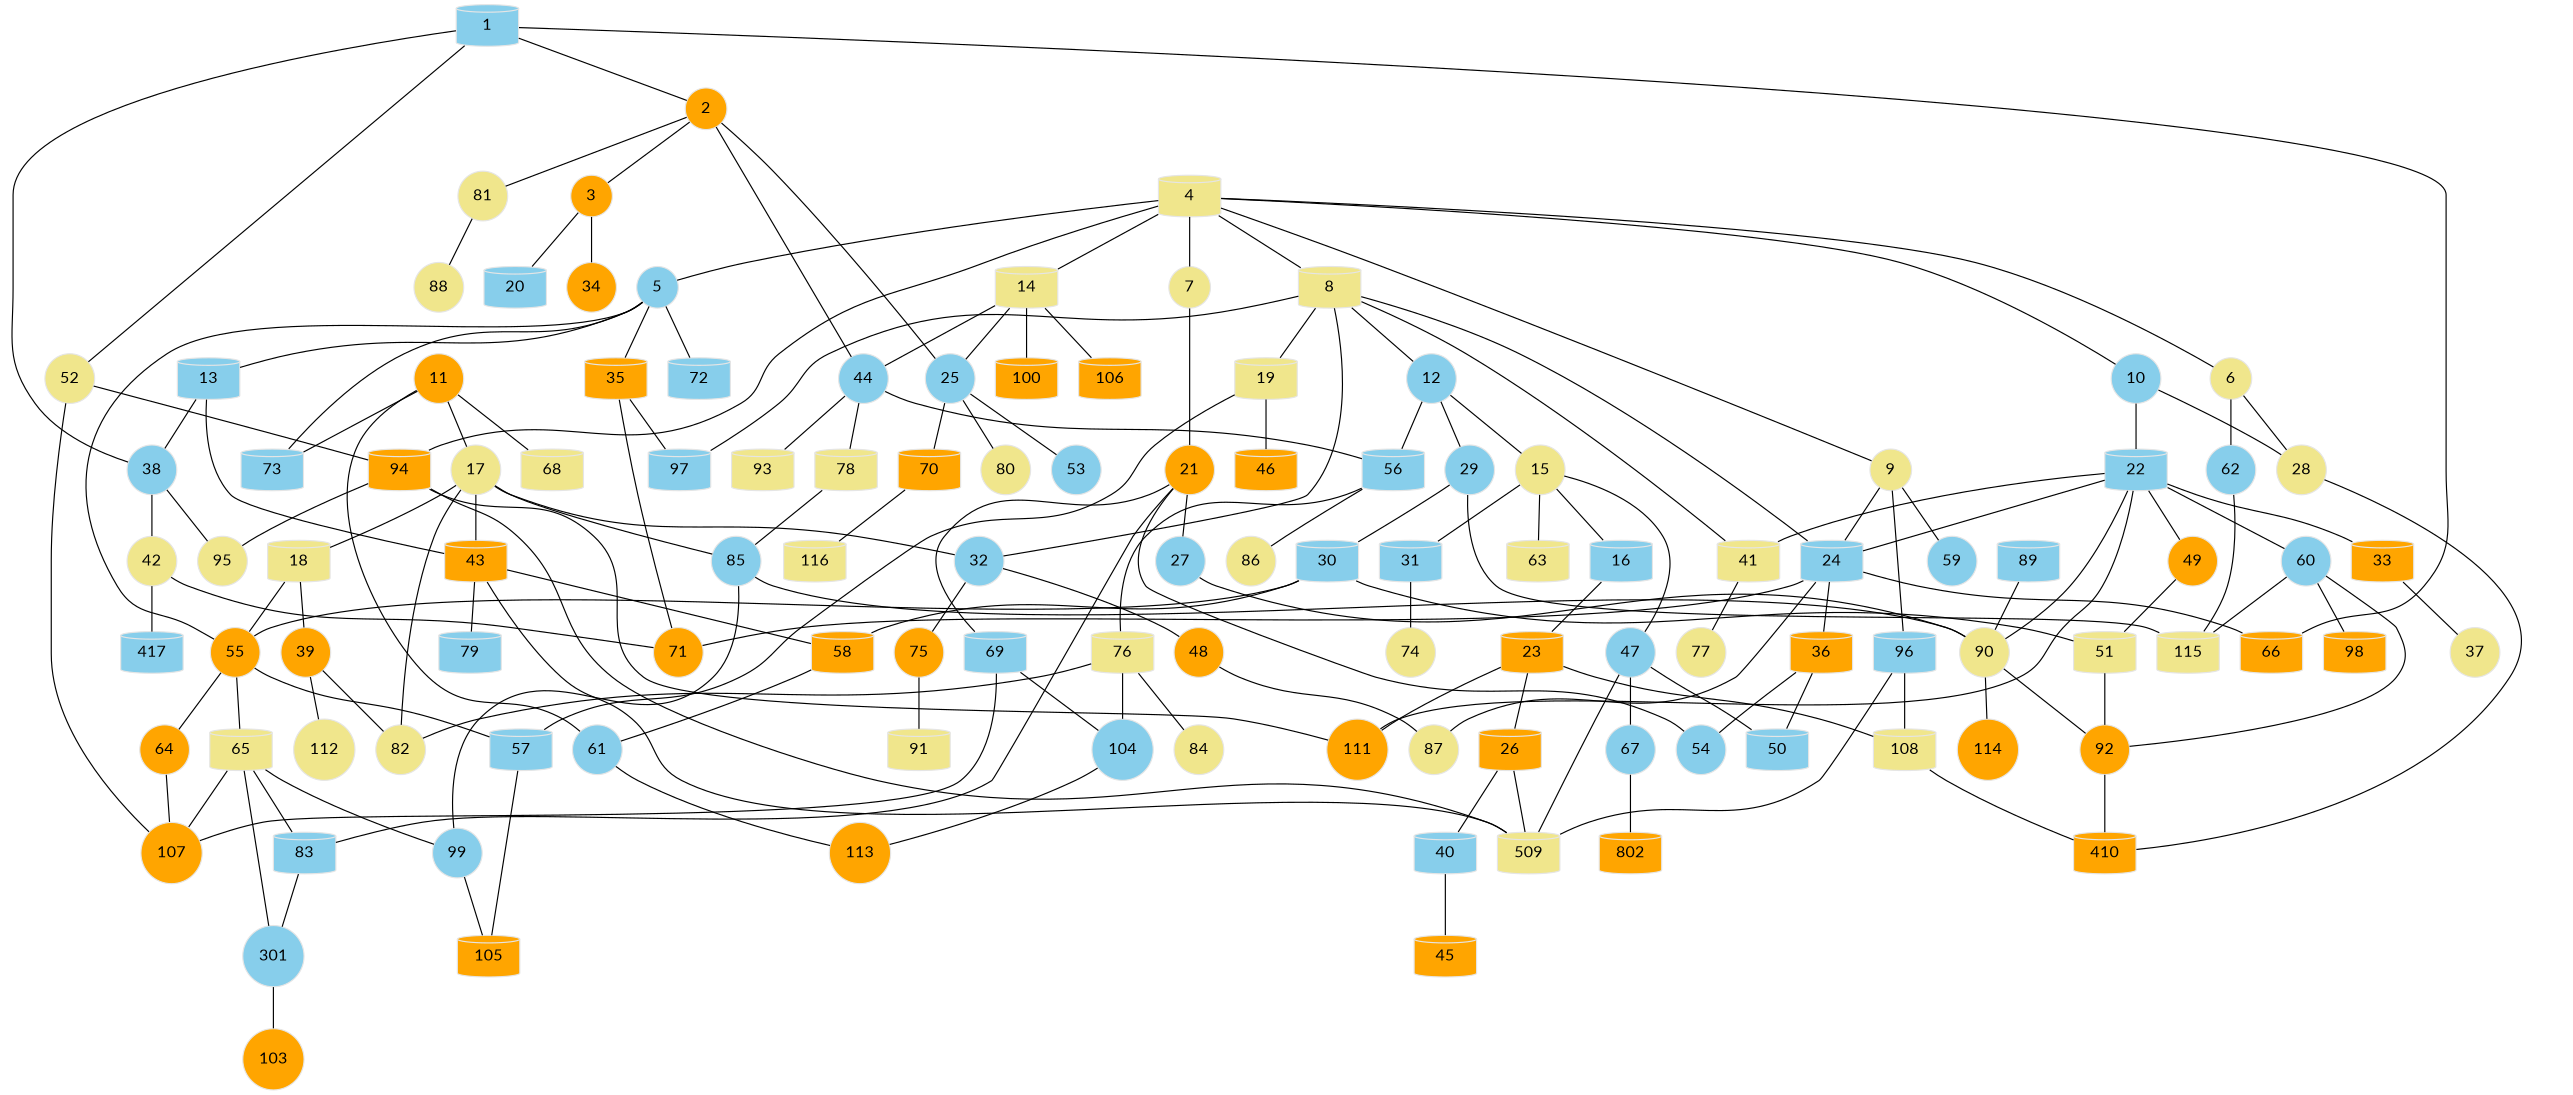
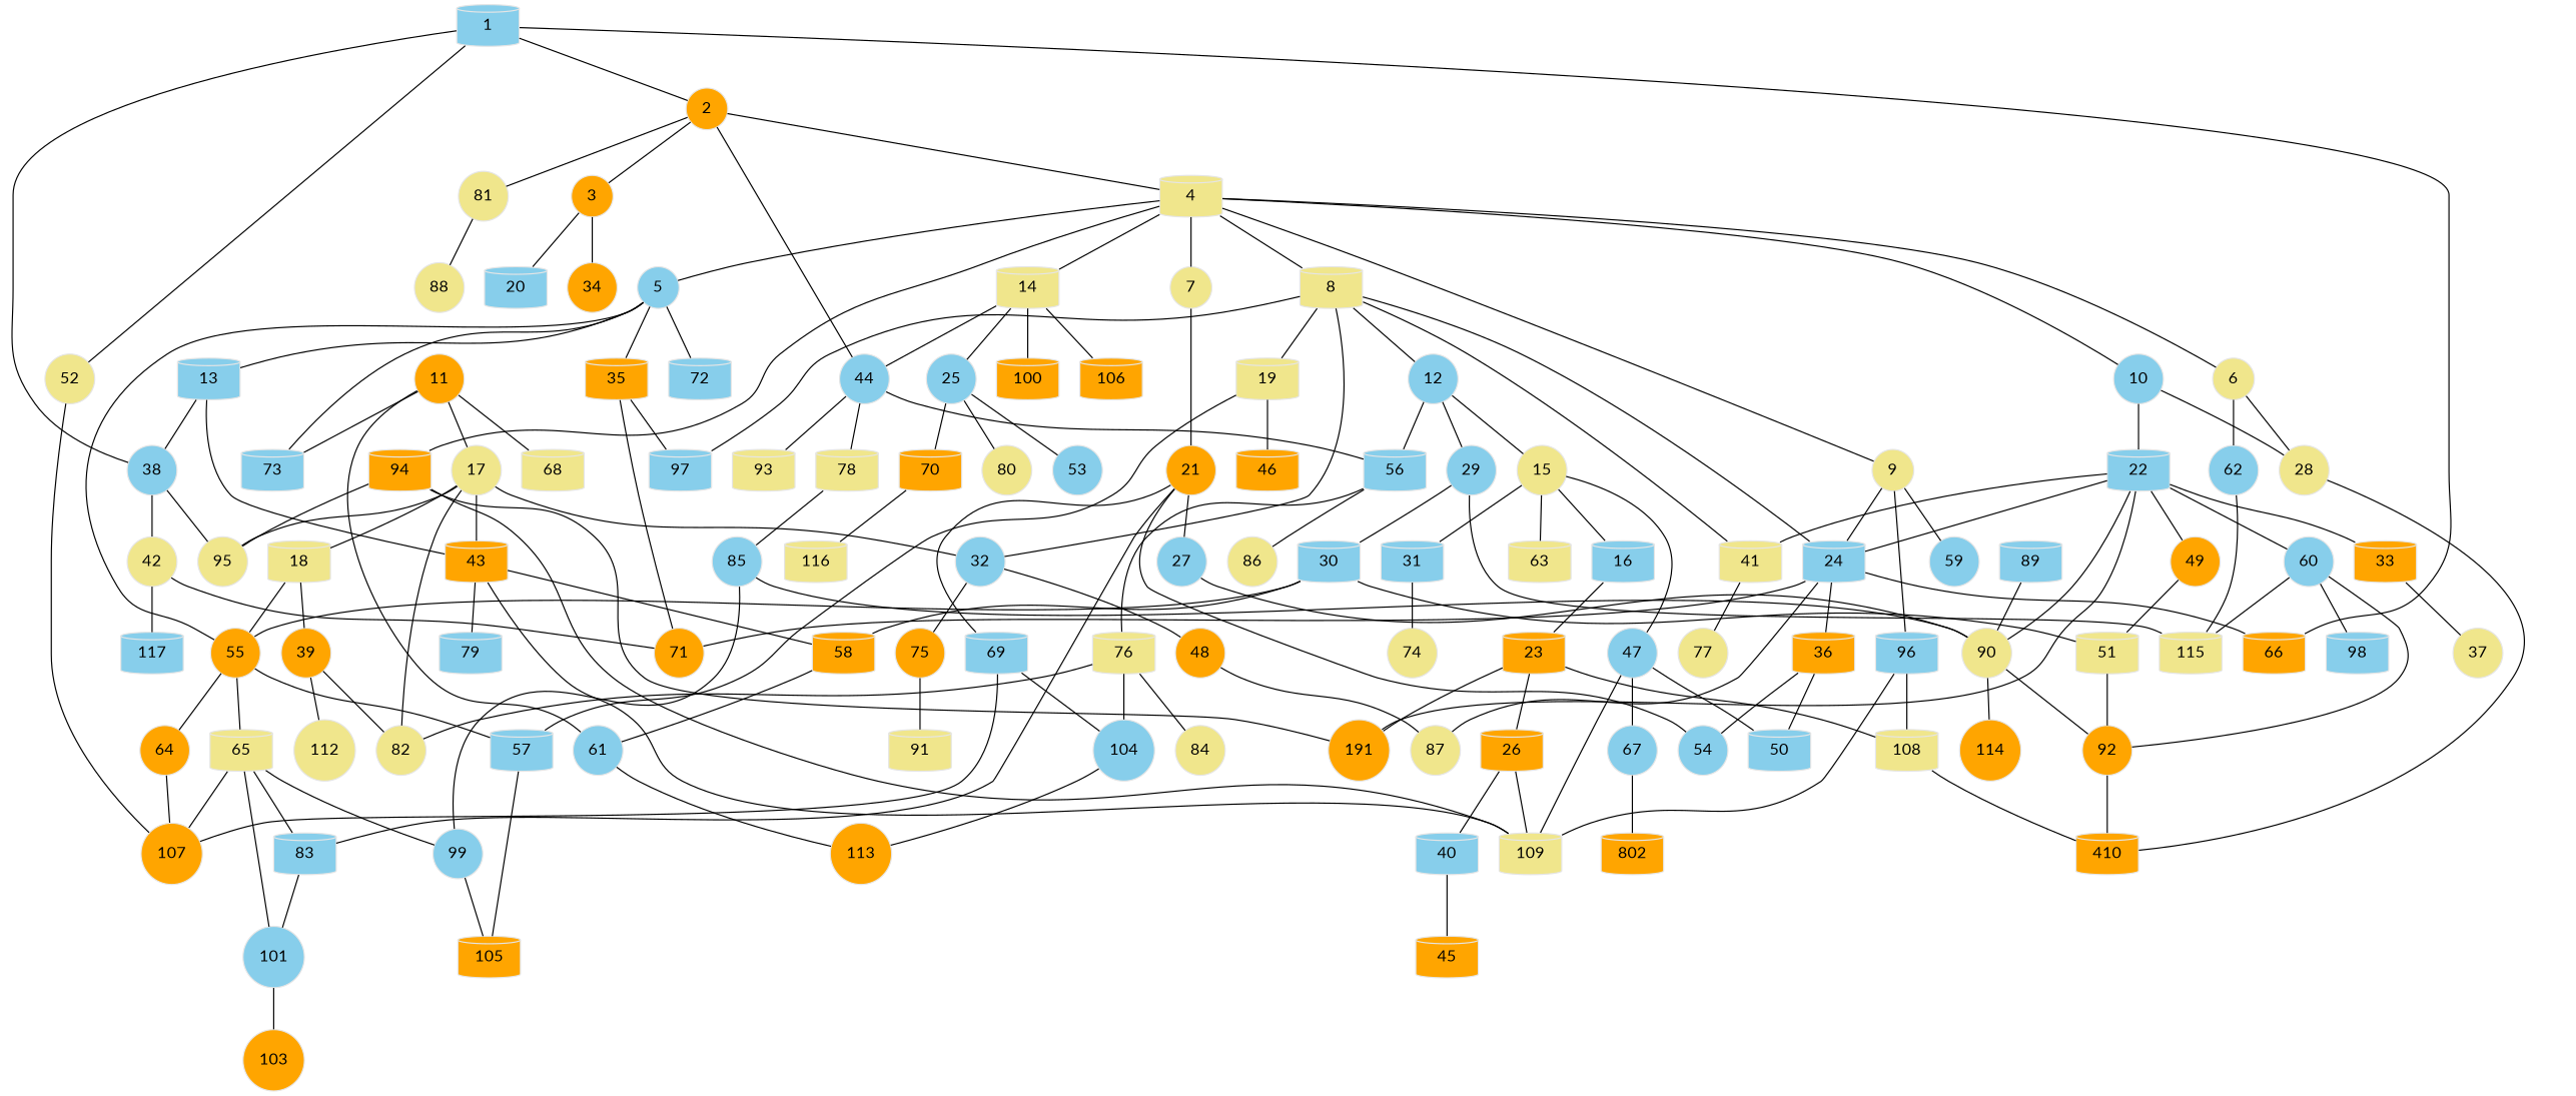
  graph {
    fontname=Lato
    node [color=gray90 fillcolor=skyblue fontname=Lato shape=circle style=filled]
    edge [fontname=Lato]
    1 [shape=cylinder]
    2 [fillcolor=orange]
    38
    52 [fillcolor=khaki]
    66 [fillcolor=orange shape=cylinder]
    3 [fillcolor=orange]
    4 [fillcolor=khaki shape=cylinder]
    44
    81 [fillcolor=khaki]
    42 [fillcolor=khaki]
    95 [fillcolor=khaki]
    94 [fillcolor=orange shape=cylinder]
    107 [fillcolor=orange]
    20 [shape=cylinder]
    34 [fillcolor=orange]
    5
    6 [fillcolor=khaki]
    7 [fillcolor=khaki]
    8 [fillcolor=khaki shape=cylinder]
    9 [fillcolor=khaki]
    10
    14 [fillcolor=khaki shape=cylinder]
    56 [shape=cylinder]
    78 [fillcolor=khaki shape=cylinder]
    93 [fillcolor=khaki shape=cylinder]
    88 [fillcolor=khaki]
    13 [shape=cylinder]
    35 [fillcolor=orange shape=cylinder]
    55 [fillcolor=orange]
    72 [shape=cylinder]
    73 [shape=cylinder]
    28 [fillcolor=khaki]
    62
    21 [fillcolor=orange]
    12
    19 [fillcolor=khaki shape=cylinder]
    24 [shape=cylinder]
    32
    41 [fillcolor=khaki shape=cylinder]
    97 [shape=cylinder]
    59
    96 [shape=cylinder]
    22 [shape=cylinder]
    25
    100 [fillcolor=orange shape=cylinder]
    106 [fillcolor=orange shape=cylinder]
-   111 [fillcolor=orange]
-   109 [fillcolor=khaki shape=cylinder label=509]
+   111 [fillcolor=orange label=191]
+   109 [fillcolor=khaki shape=cylinder]
    11 [fillcolor=orange]
    17 [fillcolor=khaki]
    61
    68 [fillcolor=khaki shape=cylinder]
    43 [fillcolor=orange shape=cylinder]
    71 [fillcolor=orange]
    57 [shape=cylinder]
    64 [fillcolor=orange]
    65 [fillcolor=khaki shape=cylinder]
    n58 [fillcolor=orange label=410 shape=cylinder]
    115 [fillcolor=khaki shape=cylinder]
    27
    54
    69 [shape=cylinder]
    83 [shape=cylinder]
    15 [fillcolor=khaki]
    29
    46 [fillcolor=orange shape=cylinder]
    36 [fillcolor=orange shape=cylinder]
    87 [fillcolor=khaki]
    48 [fillcolor=orange]
    75 [fillcolor=orange]
    77 [fillcolor=khaki]
    108 [fillcolor=khaki shape=cylinder]
    33 [fillcolor=orange shape=cylinder]
    49 [fillcolor=orange]
    60
    90 [fillcolor=khaki]
    18 [fillcolor=khaki shape=cylinder]
    82 [fillcolor=khaki]
    85
    113 [fillcolor=orange]
    16 [shape=cylinder]
    31 [shape=cylinder]
    47
    63 [fillcolor=khaki shape=cylinder]
    30 [shape=cylinder]
    76 [fillcolor=khaki shape=cylinder]
    86 [fillcolor=khaki]
    58 [fillcolor=orange shape=cylinder]
    79 [shape=cylinder]
    53
    70 [fillcolor=orange shape=cylinder]
    80 [fillcolor=khaki]
    23 [fillcolor=orange shape=cylinder]
    74 [fillcolor=khaki]
    50 [shape=cylinder]
    67
    26 [fillcolor=orange shape=cylinder]
    39 [fillcolor=orange]
    99
    112 [fillcolor=khaki]
    105 [fillcolor=orange shape=cylinder]
    104
    37 [fillcolor=khaki]
    51 [fillcolor=khaki shape=cylinder]
    92 [fillcolor=orange]
-   98 [fillcolor=orange shape=cylinder]
+   98 [shape=cylinder]
    114 [fillcolor=orange]
    40 [shape=cylinder]
    116 [fillcolor=khaki shape=cylinder]
    45 [fillcolor=orange shape=cylinder]
    91 [fillcolor=khaki shape=cylinder]
-   117 [shape=cylinder label=417]
+   117 [shape=cylinder]
    n113 [fillcolor=orange label=802 shape=cylinder]
-   101 [label=301]
+   101
    89 [shape=cylinder]
    84 [fillcolor=khaki]
    103 [fillcolor=orange]
    1 -- 2
    1 -- 38
    1 -- 52
    1 -- 66
    2 -- 3
-   2 -- 25
+   2 -- 4
    2 -- 44
    2 -- 81
    38 -- 42
    38 -- 95
-   52 -- 94
    52 -- 107
    3 -- 20
    3 -- 34
    4 -- 94
    4 -- 5
    4 -- 6
    4 -- 7
    4 -- 8
    4 -- 9
    4 -- 10
    4 -- 14
    44 -- 56
    44 -- 78
    44 -- 93
    81 -- 88
    42 -- 71
    42 -- 117
    94 -- 95
    94 -- 111
    94 -- 109
    5 -- 13
    5 -- 35
    5 -- 55
    5 -- 72
    5 -- 73
    6 -- 28
    6 -- 62
    7 -- 21
    8 -- 12
    8 -- 19
    8 -- 24
    8 -- 32
    8 -- 41
    8 -- 97
    9 -- 24
    9 -- 59
    9 -- 96
    10 -- 28
    10 -- 22
    14 -- 44
    14 -- 25
    14 -- 100
    14 -- 106
    56 -- 76
    56 -- 86
    78 -- 85
    13 -- 38
    13 -- 43
    35 -- 97
    35 -- 71
    55 -- 57
    55 -- 64
    55 -- 65
    28 -- n58
    62 -- 115
    21 -- 27
    21 -- 54
    21 -- 69
    21 -- 83
    12 -- 56
    12 -- 15
    12 -- 29
    19 -- 57
    19 -- 46
    24 -- 66
    24 -- 71
    24 -- 36
    24 -- 87
    32 -- 48
    32 -- 75
    41 -- 77
    96 -- 109
    96 -- 108
    22 -- 24
    22 -- 41
    22 -- 111
    22 -- 33
    22 -- 49
    22 -- 60
    22 -- 90
    25 -- 53
    25 -- 70
    25 -- 80
    11 -- 73
    11 -- 17
    11 -- 61
    11 -- 68
    17 -- 32
    17 -- 43
    17 -- 18
    17 -- 82
-   17 -- 85
+   17 -- 95
    61 -- 113
    43 -- 109
    43 -- 58
    43 -- 79
    57 -- 105
    64 -- 107
    65 -- 107
    65 -- 83
    65 -- 99
    65 -- 101
    27 -- 90
    69 -- 107
    69 -- 104
    83 -- 101
    15 -- 16
    15 -- 31
    15 -- 47
    15 -- 63
    29 -- 115
    29 -- 30
    36 -- 54
    36 -- 50
    48 -- 87
    75 -- 91
    108 -- n58
    33 -- 37
    49 -- 51
    60 -- 115
    60 -- 92
    60 -- 98
    90 -- 92
    90 -- 114
    18 -- 55
    18 -- 39
    85 -- 90
    85 -- 99
    16 -- 23
    31 -- 74
    47 -- 109
    47 -- 50
    47 -- 67
    30 -- 55
    30 -- 58
    30 -- 51
    76 -- 82
    76 -- 104
    76 -- 84
    58 -- 61
    70 -- 116
    23 -- 111
    23 -- 108
    23 -- 26
    67 -- n113
    26 -- 109
    26 -- 40
    39 -- 82
    39 -- 112
    99 -- 105
    104 -- 113
    51 -- 92
    92 -- n58
    40 -- 45
    101 -- 103
    89 -- 90
  }
